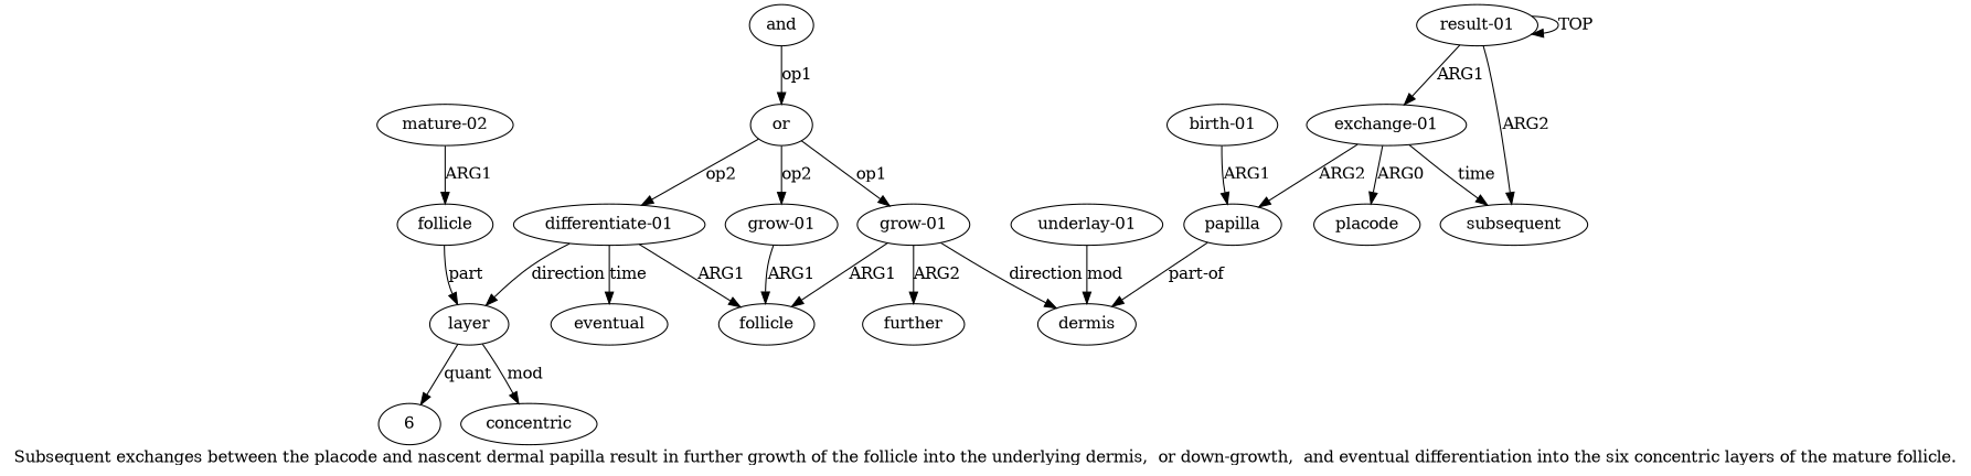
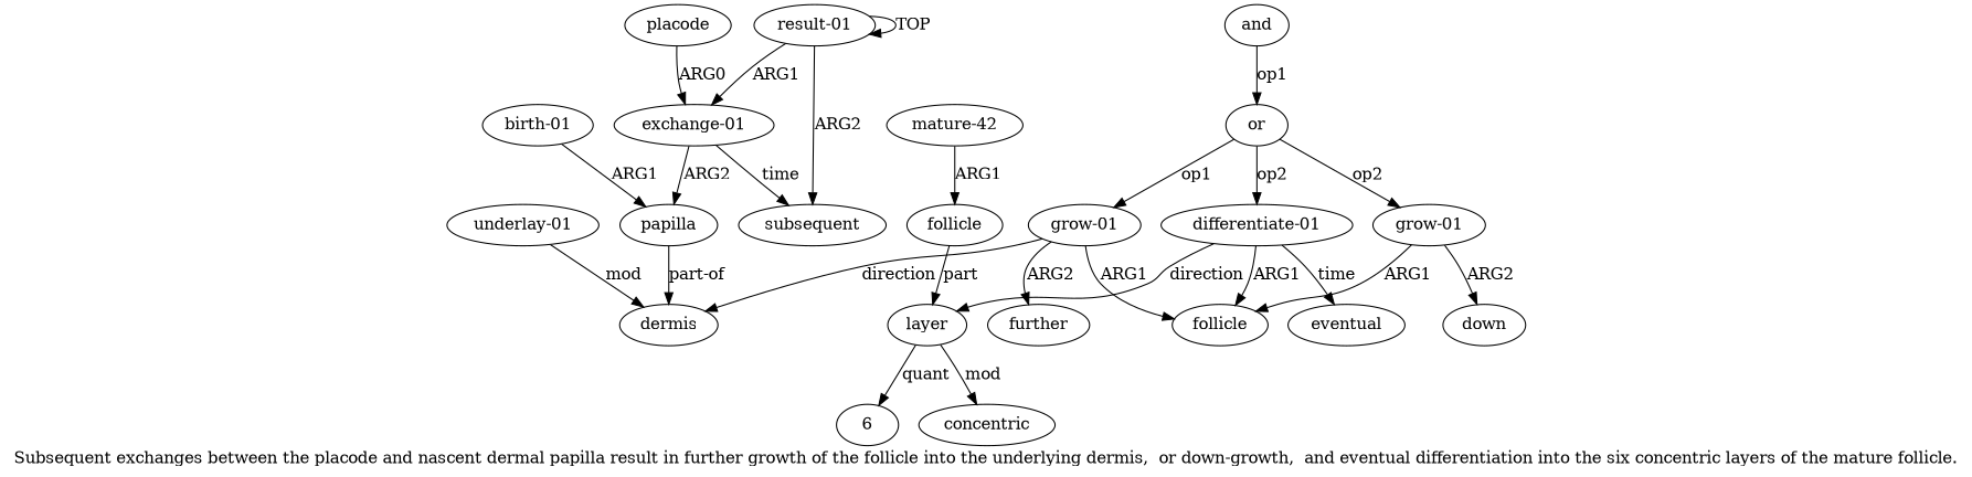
  digraph {
    label="Subsequent exchanges between the placode and nascent dermal papilla result in further growth of the follicle into the underlying dermis,  or down-growth,  and eventual differentiation into the six concentric layers of the mature follicle."
    node [color=black gold_label=follicle test_label=follicle]
    edge [color=black gold_label=ARG1 test_label=ARG1]
    n1 [gold_ind=20 gold_label=eventual label=eventual test_ind=20 test_label=eventual]
    n2 [gold_ind=-1 gold_label=6 label=6 test_ind=-1 test_label=6]
    n3 [gold_ind=15 gold_label="differentiate-01" label="differentiate-01" test_ind=15 test_label="differentiate-01"]
    n4 [gold_ind=16 gold_label=layer label=layer test_ind=16 test_label=layer]
    n5 [gold_ind=9 label=follicle test_ind=9]
    n6 [gold_ind=17 gold_label=concentric label=concentric test_ind=17 test_label=concentric]
+   n7 [gold_ind=14 gold_label=down label=down test_ind=14 test_label=down]
    n8 [gold_ind=11 gold_label=dermis label=dermis test_ind=11 test_label=dermis]
    n9 [gold_ind=10 gold_label=further label=further test_ind=10 test_label=further]
    n10 [gold_ind=13 gold_label="grow-01" label="grow-01" test_ind=13 test_label="grow-01"]
    n11 [gold_ind=12 gold_label="underlay-01" label="underlay-01" test_ind=12 test_label="underlay-01"]
-   n12 [gold_ind=19 gold_label="mature-02" label="mature-02" test_ind=19 test_label="mature-02"]
+   n12 [gold_ind=19 gold_label="mature-02" label="mature-42" test_ind=19 test_label="mature-02"]
    n13 [gold_ind=18 label=follicle test_ind=18]
    n14 [gold_ind=1 gold_label="exchange-01" label="exchange-01" test_ind=1 test_label="exchange-01"]
    n15 [gold_ind=3 gold_label=papilla label=papilla test_ind=3 test_label=papilla]
    n16 [gold_ind=2 gold_label=placode label=placode test_ind=2 test_label=placode]
    n17 [gold_ind=5 gold_label=subsequent label=subsequent test_ind=5 test_label=subsequent]
    n18 [gold_ind=0 gold_label="result-01" label="result-01" test_ind=0 test_label="result-01"]
    n19 [gold_ind=6 gold_label=and label=and test_ind=6 test_label=and]
    n20 [gold_ind=7 gold_label=or label=or test_ind=7 test_label=or]
    n21 [gold_ind=8 gold_label="grow-01" label="grow-01" test_ind=8 test_label="grow-01"]
    n22 [gold_ind=4 gold_label="birth-01" label="birth-01" test_ind=4 test_label="birth-01"]
    n3 -> n1 [gold_label=time label=time test_label=time]
    n3 -> n4 [gold_label=direction label=direction test_label=direction]
    n3 -> n5 [label=ARG1]
    n4 -> n2 [gold_label=quant label=quant test_label=quant]
    n4 -> n6 [gold_label=mod label=mod test_label=mod]
    n10 -> n5 [label=ARG1]
+   n10 -> n7 [gold_label=ARG2 label=ARG2 test_label=ARG2]
    n11 -> n8 [gold_label=ARG0 label=mod test_label=ARG0]
    n12 -> n13 [label=ARG1]
    n13 -> n4 [gold_label=part label=part test_label=part]
    n14 -> n15 [gold_label=ARG2 label=ARG2 test_label=ARG2]
-   n14 -> n16 [gold_label=ARG0 label=ARG0 test_label=ARG0]
+   n16 -> n14 [gold_label=ARG0 label=ARG0 test_label=ARG0]
    n14 -> n17 [gold_label=time label=time test_label=time]
    n15 -> n8 [gold_label="part-of" label="part-of" test_label="part-of"]
    n18 -> n14 [label=ARG1]
    n18 -> n17 [gold_label=ARG2 label=ARG2 test_label=ARG2]
    n18 -> n18 [gold_label=TOP label=TOP test_label=TOP]
    n19 -> n20 [gold_label=op1 label=op1 test_label=op1]
    n20 -> n3 [gold_label=op2 label=op2 test_label=op2]
    n20 -> n10 [gold_label=op2 label=op2 test_label=op2]
    n20 -> n21 [gold_label=op1 label=op1 test_label=op1]
    n21 -> n5 [label=ARG1]
    n21 -> n8 [gold_label=direction label=direction test_label=direction]
    n21 -> n9 [gold_label=ARG2 label=ARG2 test_label=ARG2]
    n22 -> n15 [label=ARG1]
  }
